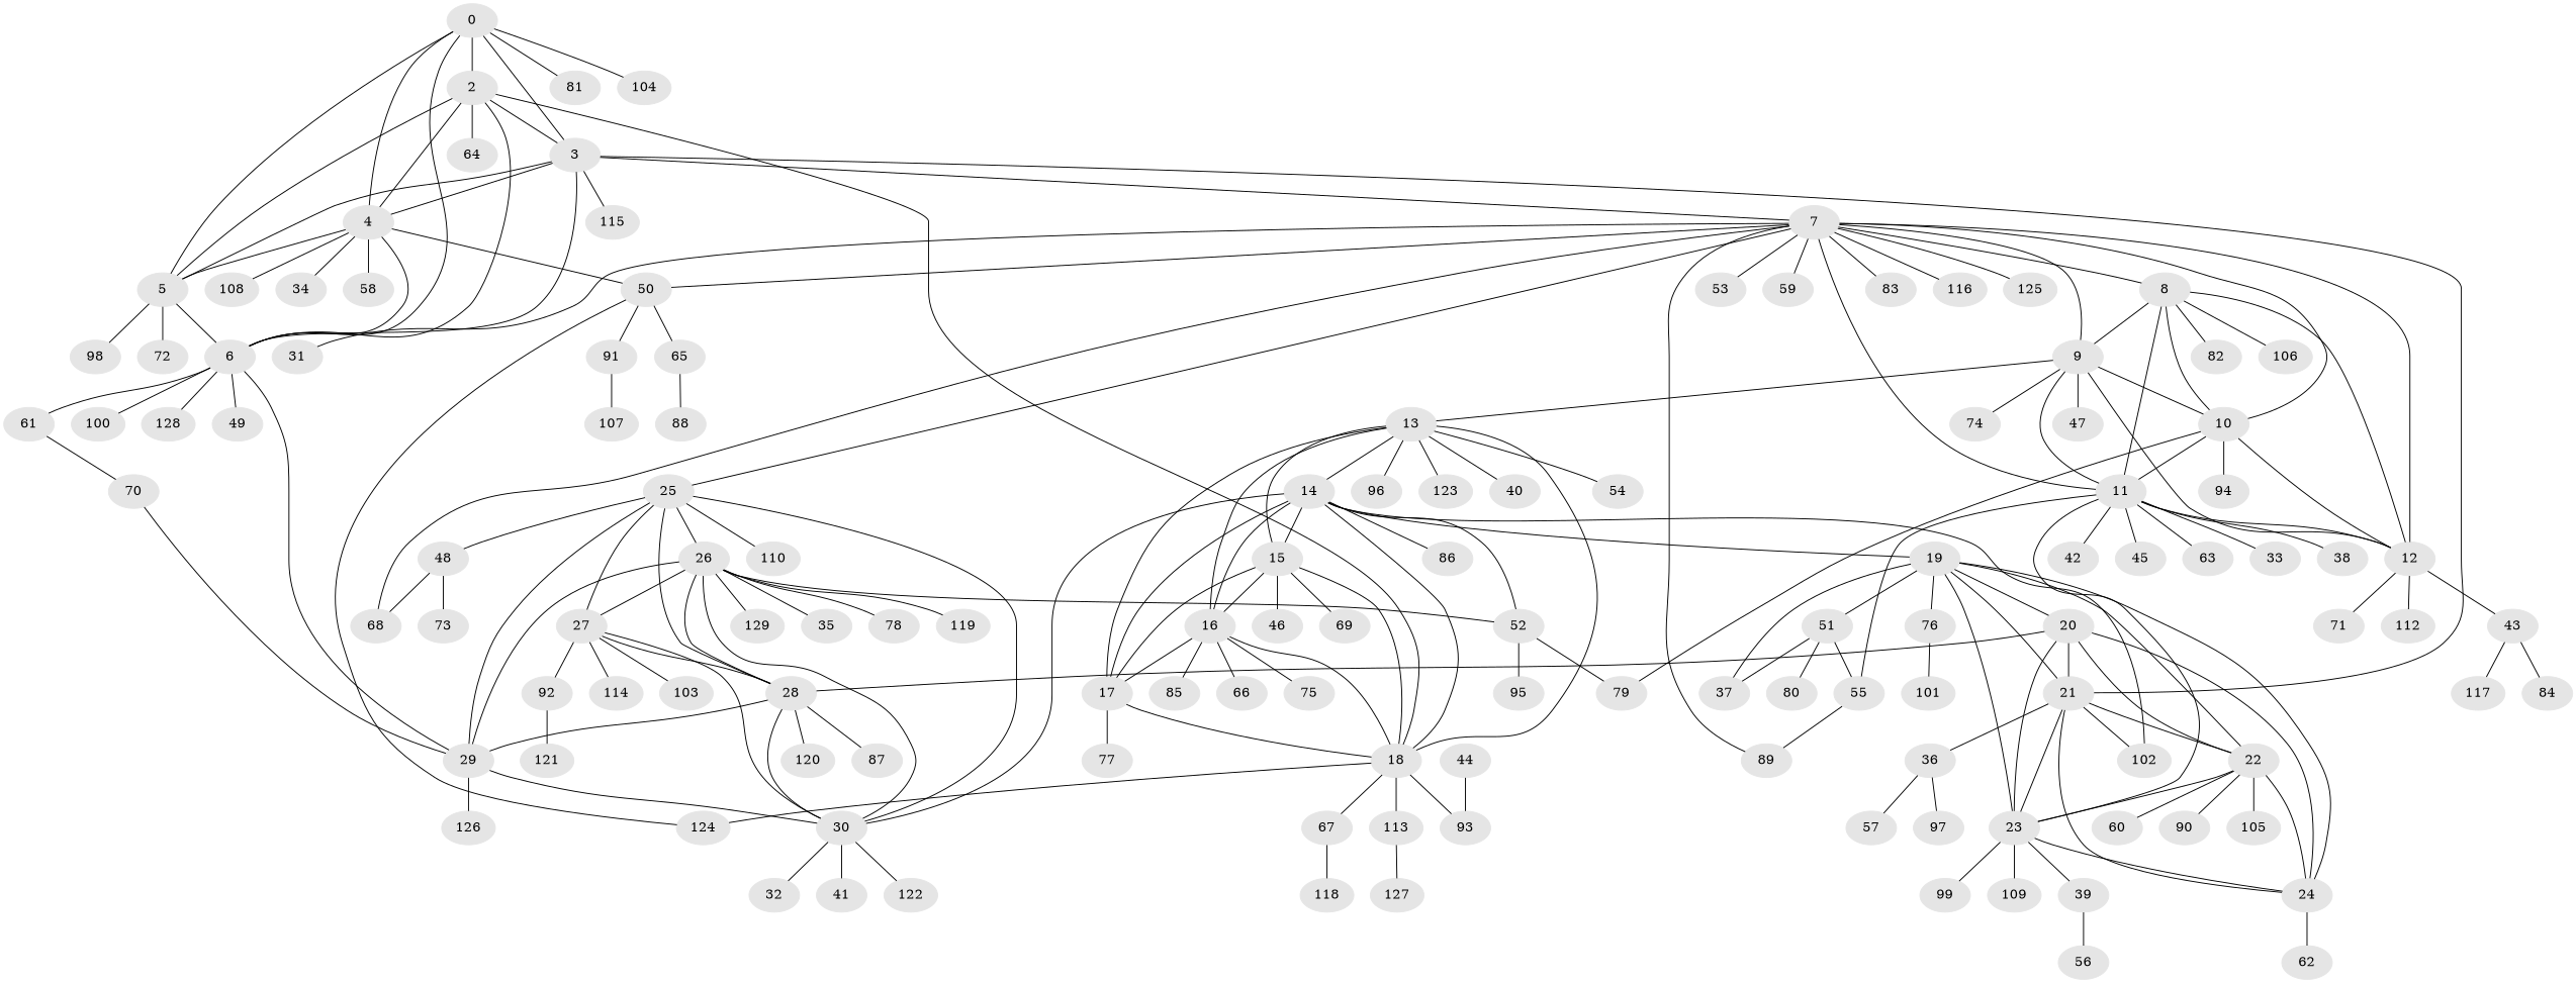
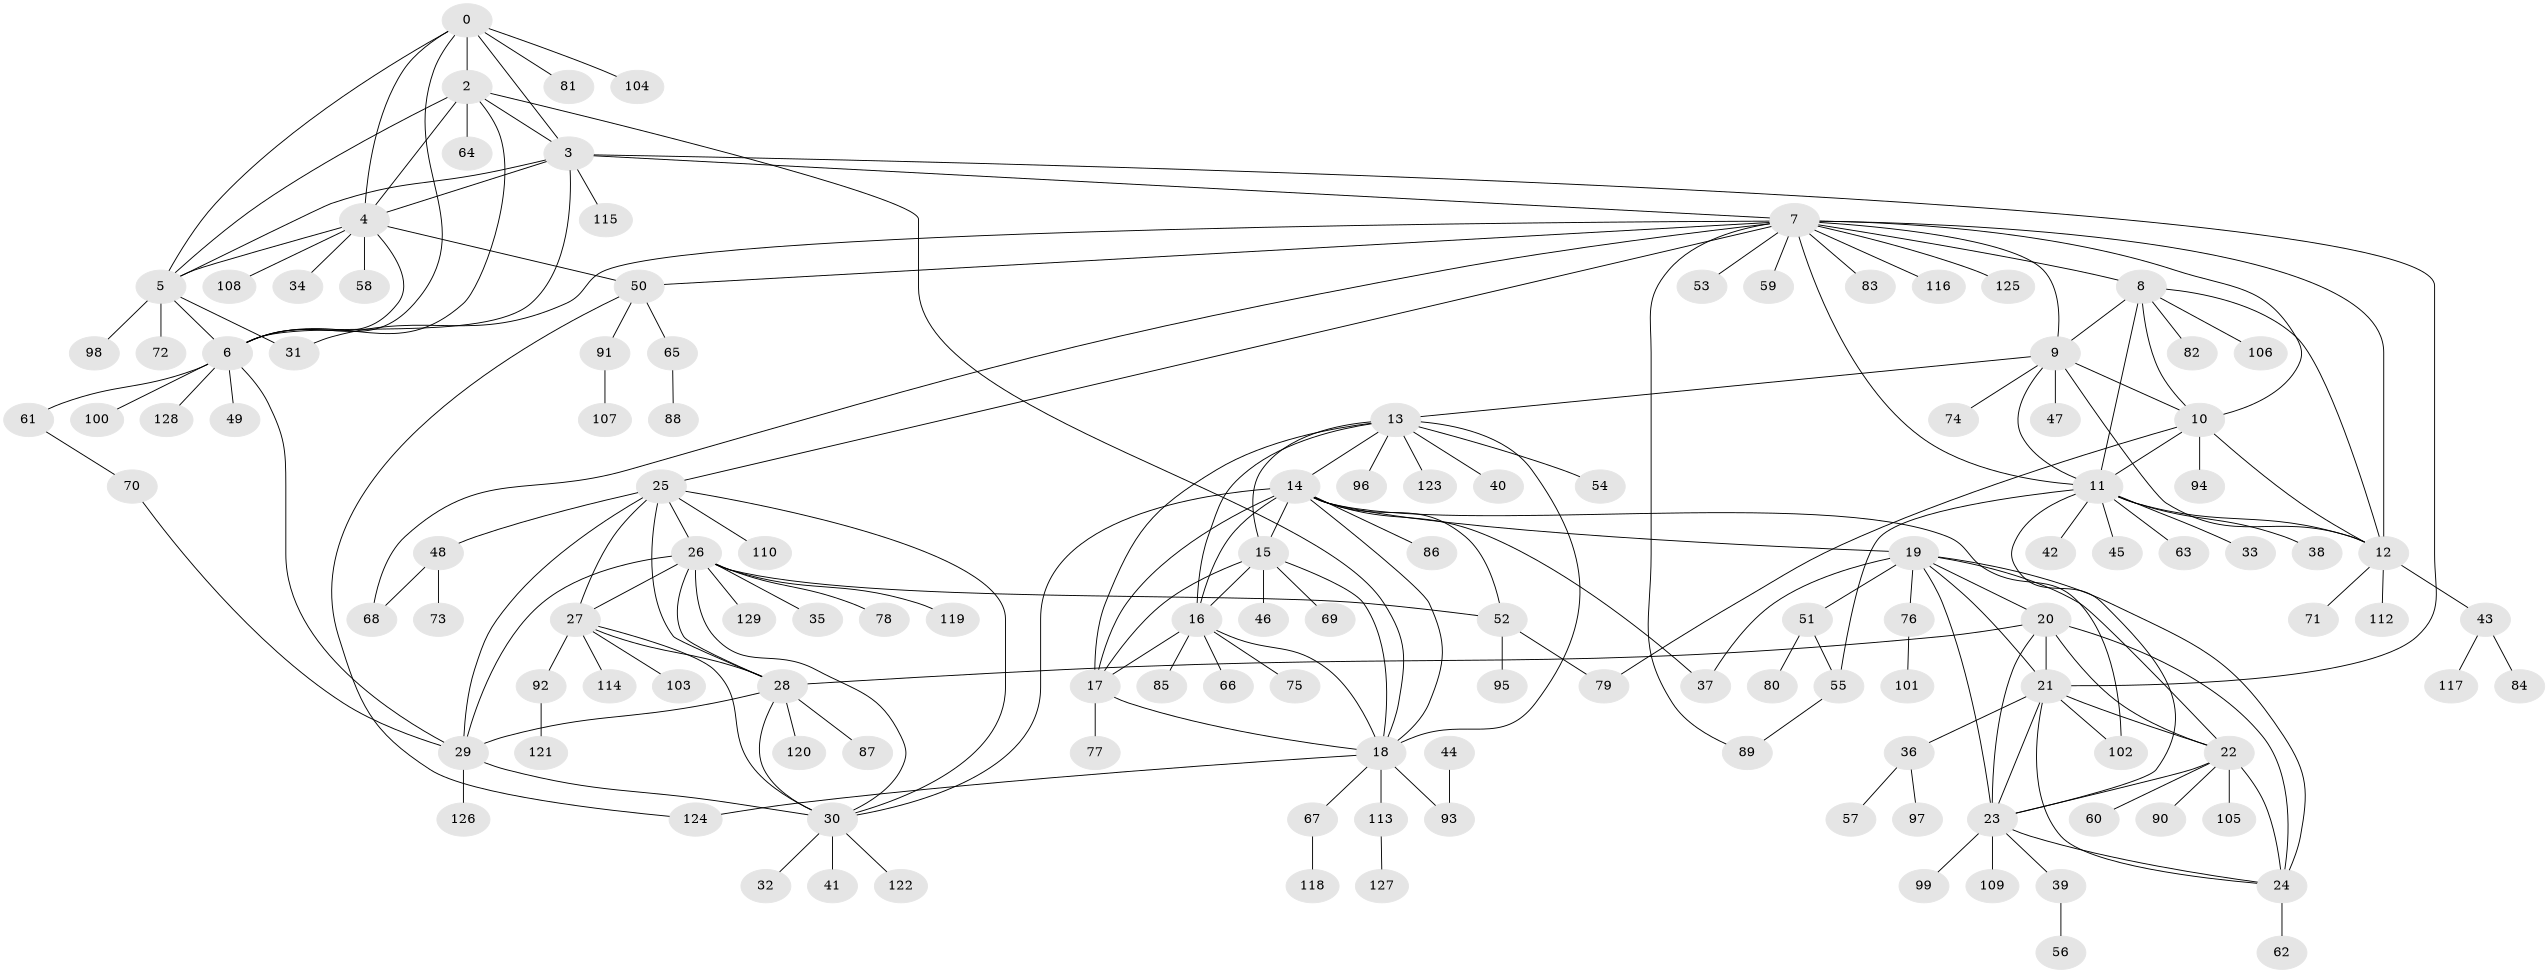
  graph {
    node [color=gray90 style=filled]
    n1 [label=0]
    2
    3
    4
    5
    6
    81
    104
    18
    64
    7
    21
    115
    34
    50
    58
    108
    31
    72
    98
    29
    49
    61
    100
    128
    67
    113
    124
    93
    8
    9
    10
    11
    12
    25
    53
    59
    68
    83
    89
    116
    125
    23
    102
    22
    24
    36
    65
    91
    30
    126
    70
    82
    106
    13
    47
    74
    79
    94
    33
    38
    42
    45
    55
    63
    43
    71
    112
    28
    26
    27
    48
    110
    14
    15
    16
    17
    40
    54
    96
    123
    39
    99
    109
    84
    117
    19
    37
    52
    86
    46
    69
    66
    75
    85
    77
    20
    51
    76
    32
    41
    122
    95
    44
    118
    127
    60
    90
    105
    62
    80
    101
    87
    120
    57
    97
    56
    35
    78
    119
    129
    92
    103
    114
    73
    121
    88
    107
    n1 -- 2
    n1 -- 3
    n1 -- 4
    n1 -- 5
    n1 -- 6
    n1 -- 81
    n1 -- 104
    2 -- 3
    2 -- 4
    2 -- 5
    2 -- 6
    2 -- 18
    2 -- 64
    3 -- 4
    3 -- 5
    3 -- 6
    3 -- 7
    3 -- 21
    3 -- 115
    4 -- 5
    4 -- 6
    4 -- 34
    4 -- 50
    4 -- 58
    4 -- 108
    5 -- 6
+   5 -- 31
    5 -- 72
    5 -- 98
    6 -- 29
    6 -- 49
    6 -- 61
    6 -- 100
    6 -- 128
    18 -- 67
    18 -- 113
    18 -- 124
    18 -- 93
    7 -- 50
    7 -- 31
    7 -- 8
    7 -- 9
    7 -- 10
    7 -- 11
    7 -- 12
    7 -- 25
    7 -- 53
    7 -- 59
    7 -- 68
    7 -- 83
    7 -- 89
    7 -- 116
    7 -- 125
    21 -- 23
    21 -- 102
    21 -- 22
    21 -- 24
    21 -- 36
    50 -- 124
    50 -- 65
    50 -- 91
    29 -- 30
    29 -- 126
    61 -- 70
    67 -- 118
    113 -- 127
    8 -- 9
    8 -- 10
    8 -- 11
    8 -- 12
    8 -- 82
    8 -- 106
    9 -- 10
    9 -- 11
    9 -- 12
    9 -- 13
    9 -- 47
    9 -- 74
    10 -- 11
    10 -- 12
    10 -- 79
    10 -- 94
    11 -- 12
    11 -- 23
    11 -- 33
    11 -- 38
    11 -- 42
    11 -- 45
    11 -- 55
    11 -- 63
    12 -- 43
    12 -- 71
    12 -- 112
    25 -- 29
    25 -- 30
    25 -- 28
    25 -- 26
    25 -- 27
    25 -- 48
    25 -- 110
    23 -- 24
    23 -- 39
    23 -- 99
    23 -- 109
    22 -- 23
    22 -- 24
    22 -- 60
    22 -- 90
    22 -- 105
    24 -- 62
    36 -- 57
    36 -- 97
    65 -- 88
    91 -- 107
    30 -- 32
    30 -- 41
    30 -- 122
    70 -- 29
    13 -- 18
    13 -- 14
    13 -- 15
    13 -- 16
    13 -- 17
    13 -- 40
    13 -- 54
    13 -- 96
    13 -- 123
    55 -- 89
    43 -- 84
    43 -- 117
    28 -- 29
    28 -- 30
    28 -- 87
    28 -- 120
    26 -- 29
    26 -- 30
    26 -- 28
    26 -- 27
    26 -- 52
    26 -- 35
    26 -- 78
    26 -- 119
    26 -- 129
    27 -- 30
    27 -- 28
    27 -- 92
    27 -- 103
    27 -- 114
    48 -- 68
    48 -- 73
    14 -- 18
    14 -- 102
    14 -- 30
    14 -- 15
    14 -- 16
    14 -- 17
    14 -- 19
-   51 -- 37
+   14 -- 37
    14 -- 52
    14 -- 86
    15 -- 18
    15 -- 16
    15 -- 17
    15 -- 46
    15 -- 69
    16 -- 18
    16 -- 17
    16 -- 66
    16 -- 75
    16 -- 85
    17 -- 18
    17 -- 77
    39 -- 56
    19 -- 21
    19 -- 23
    19 -- 22
    19 -- 24
    19 -- 37
    19 -- 20
    19 -- 51
    19 -- 76
    52 -- 79
    52 -- 95
    20 -- 21
    20 -- 23
    20 -- 22
    20 -- 24
    20 -- 28
    51 -- 55
    51 -- 80
    76 -- 101
    44 -- 93
    92 -- 121
  }
